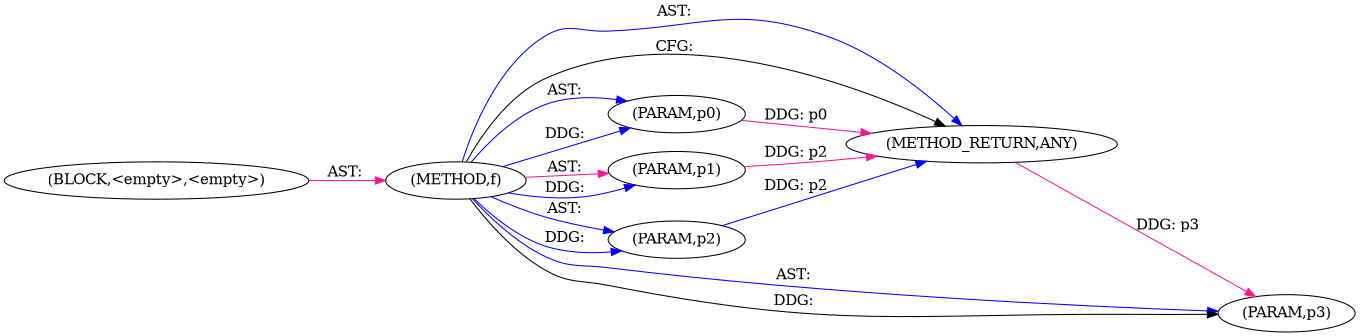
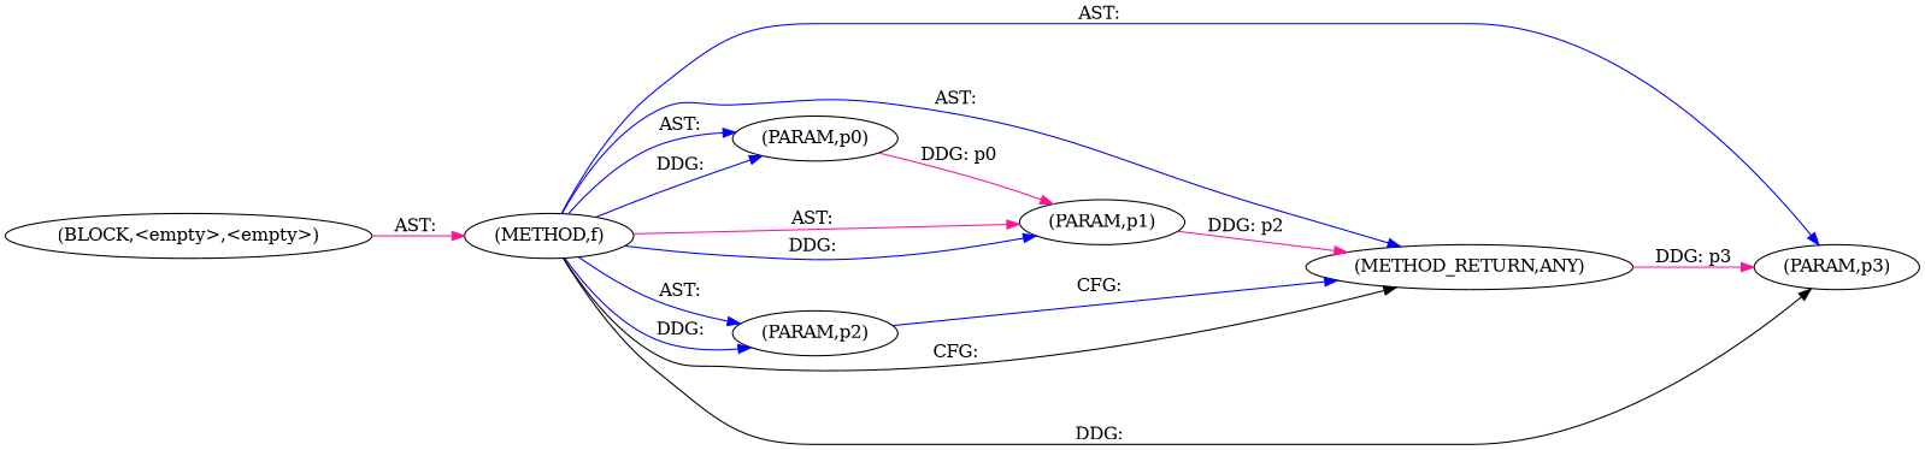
  digraph {
    rankdir=LR
    edge [color=blue]
    n1 [label=<(METHOD,f)>]
    n2 [label=<(PARAM,p0)>]
    n3 [label=<(PARAM,p1)>]
    n4 [label=<(PARAM,p2)>]
    n5 [label=<(PARAM,p3)>]
    n6 [label=<(METHOD_RETURN,ANY)>]
    n7 [label=<(BLOCK,&lt;empty&gt;,&lt;empty&gt;)>]
    n1 -> n2 [label="AST: "]
    n1 -> n2 [label="DDG: "]
    n1 -> n3 [color=deeppink label="AST: "]
    n1 -> n3 [label="DDG: "]
    n1 -> n4 [label="AST: "]
    n1 -> n4 [label="DDG: "]
    n1 -> n5 [label="AST: "]
    n1 -> n5 [color=black label="DDG: "]
    n1 -> n6 [label="AST: "]
    n1 -> n6 [color=black label="CFG: "]
-   n2 -> n6 [color=deeppink label="DDG: p0"]
+   n2 -> n3 [color=deeppink label="DDG: p0"]
    n3 -> n6 [color=deeppink label="DDG: p2"]
-   n4 -> n6 [label="DDG: p2"]
+   n4 -> n6 [label="CFG: "]
    n6 -> n5 [color=deeppink label="DDG: p3"]
    n7 -> n1 [color=deeppink label="AST: "]
  }
